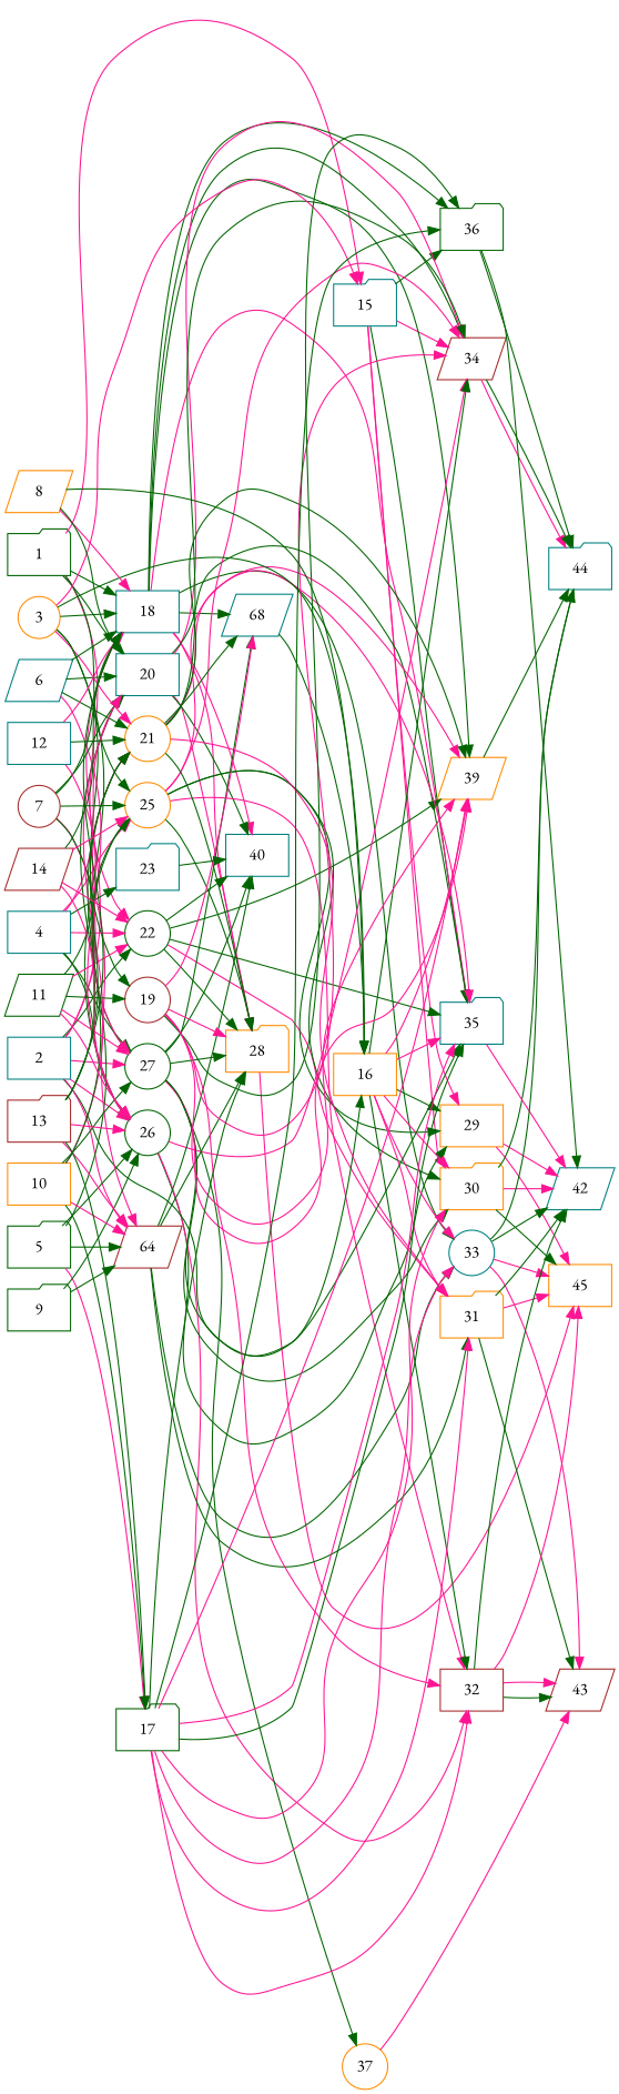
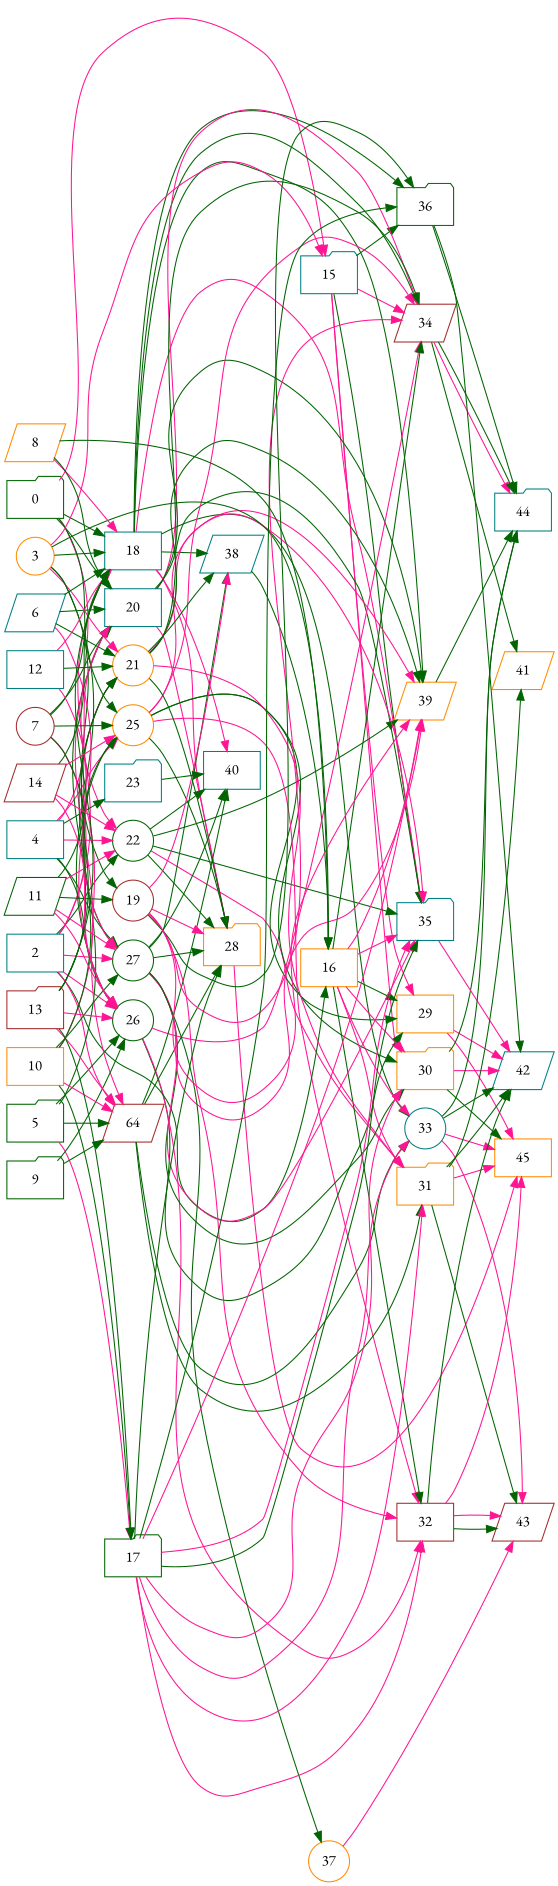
  digraph {
    fontname="EB Garamond"
    rankdir=LR
    node [alpha=0.02 color=teal fontname="EB Garamond" shape=folder]
    edge [color=darkgreen fontname="EB Garamond"]
-   1 [alpha=0.04 color=darkgreen expect_size=25285632]
+   1 [alpha=0.04 color=darkgreen expect_size=25285632 label=0]
    15 [alpha=0.06 expect_size=46490624]
    18 [alpha=0.19 expect_size=48634880 shape=box]
    20 [alpha=0.12 expect_size=22801408 shape=box]
    22 [alpha=0.03 color=darkgreen expect_size=33700864 shape=circle]
    25 [alpha=0.09 color=darkorange expect_size=52263936 shape=circle]
    29 [alpha=0.19 color=darkorange expect_size=35652608 shape=box]
    30 [alpha=0.18 color=darkorange expect_size=14082048]
    34 [alpha=0.14 color=brown expect_size=11130880 shape=parallelogram]
    35 [expect_size=40183808]
    36 [alpha=0.09 color=darkgreen expect_size=14486528]
    33 [alpha=0.04 expect_size=8944640 shape=circle]
-   38 [expect_size=46777344 shape=parallelogram label=68]
+   38 [expect_size=46777344 shape=parallelogram]
    39 [alpha=0.19 color=darkorange expect_size=50107392 shape=parallelogram]
    28 [alpha=0.01 color=darkorange expect_size=38392832]
    40 [alpha=0.04 expect_size=47026176 shape=box]
    31 [alpha=0.18 color=darkorange expect_size=43119616]
    32 [alpha=0.01 color=brown expect_size=48435200 shape=box]
    26 [color=darkgreen expect_size=20378624 shape=circle]
    45 [alpha=0.08 color=darkorange expect_size=36453376 shape=box]
    42 [alpha=0.03 expect_size=38811648 shape=parallelogram]
    44 [alpha=0.15 expect_size=50049024]
+   41 [alpha=0.18 color=darkorange expect_size=43478016 shape=parallelogram]
    43 [color=brown expect_size=41318400 shape=parallelogram]
    16 [alpha=0.09 color=darkorange expect_size=48727040 shape=box]
    2 [alpha=0.16 expect_size=31342592 shape=box]
    21 [color=darkorange expect_size=24586240 shape=circle]
    n28 [alpha=0.12 color=brown expect_size=36715520 label=64 shape=parallelogram]
    27 [alpha=0.11 color=darkgreen expect_size=41397248 shape=circle]
    37 [alpha=0.16 color=darkorange expect_size=19985408 shape=circle]
    3 [alpha=0.08 color=darkorange expect_size=44540928 shape=circle]
    19 [alpha=0.11 color=brown expect_size=33176576 shape=circle]
    4 [alpha=0.10 expect_size=37617664 shape=box]
    23 [alpha=0.01 expect_size=38623232]
    5 [alpha=0.01 color=darkgreen expect_size=17996800]
    17 [alpha=0.19 color=darkgreen expect_size=7300096]
    6 [expect_size=44002304 shape=parallelogram]
    7 [alpha=0.18 color=brown expect_size=42526720 shape=circle]
    8 [alpha=0.13 color=darkorange expect_size=7673856 shape=parallelogram]
    9 [alpha=0.16 color=darkgreen expect_size=22291456]
    10 [alpha=0.01 color=darkorange expect_size=11188224 shape=box]
    11 [alpha=0.04 color=darkgreen expect_size=51775488 shape=parallelogram]
    12 [expect_size=13536256 shape=box]
    13 [alpha=0.19 color=brown expect_size=51476480]
    14 [alpha=0.07 color=brown expect_size=23880704 shape=parallelogram]
    1 -> 15 [color=deeppink]
    1 -> 18
    1 -> 20
    1 -> 22 [color=deeppink]
    1 -> 25
    15 -> 29 [color=deeppink]
    15 -> 30 [color=deeppink]
    15 -> 34 [color=deeppink]
    15 -> 35
    15 -> 36
    18 -> 34
    18 -> 35 [color=deeppink]
    18 -> 36
    18 -> 33
    18 -> 38
    18 -> 39
    18 -> 28 [color=deeppink]
    18 -> 40 [color=deeppink]
    20 -> 34 [color=deeppink]
    20 -> 35
-   20 -> 40
+   20 -> 39
    20 -> 28 [color=deeppink]
    22 -> 35
    22 -> 39
    22 -> 28
    22 -> 40
    22 -> 31 [color=deeppink]
    25 -> 29
    25 -> 30
    25 -> 34 [color=deeppink]
    25 -> 39 [color=deeppink]
    25 -> 28
    25 -> 32 [color=deeppink]
    29 -> 45 [color=deeppink]
    29 -> 42 [color=deeppink]
    30 -> 45
    30 -> 42 [color=deeppink]
    30 -> 44
    34 -> 44 [color=deeppink]
    34 -> 44
+   34 -> 41
    35 -> 42 [color=deeppink]
    36 -> 42
    36 -> 44
    33 -> 45 [color=deeppink]
    33 -> 42
    33 -> 44
    33 -> 43 [color=deeppink]
    38 -> 16
    39 -> 44
    28 -> 45 [color=deeppink]
    31 -> 45 [color=deeppink]
    31 -> 42
+   31 -> 41
    31 -> 43
    32 -> 45 [color=deeppink]
    32 -> 42
    32 -> 43
    32 -> 43 [color=deeppink]
    26 -> 29
    26 -> 34 [color=deeppink]
    26 -> 32 [color=deeppink]
    16 -> 29
    16 -> 30 [color=deeppink]
    16 -> 34
    16 -> 35 [color=deeppink]
    16 -> 33 [color=deeppink]
    16 -> 39 [color=deeppink]
    16 -> 31 [color=deeppink]
    16 -> 32
    2 -> 18 [color=deeppink]
    2 -> 22
    2 -> 26 [color=deeppink]
    2 -> 16
    2 -> 21 [color=deeppink]
    2 -> n28 [color=deeppink]
    2 -> 27 [color=deeppink]
    21 -> 34
    21 -> 35 [color=deeppink]
    21 -> 38
    21 -> 39
    21 -> 28
    21 -> 31 [color=deeppink]
    n28 -> 33
    n28 -> 28
    n28 -> 40
    n28 -> 31
    27 -> 30
-   27 -> 35
+   27 -> 35 [color=deeppink]
    27 -> 38
    27 -> 39 [color=deeppink]
    27 -> 28
    27 -> 40
    27 -> 37
    37 -> 43 [color=deeppink]
    3 -> 15 [color=deeppink]
    3 -> 18
    3 -> 26
    3 -> 16
    3 -> 21 [color=deeppink]
    3 -> 19
    19 -> 34 [color=deeppink]
    19 -> 36
    19 -> 38 [color=deeppink]
    19 -> 39 [color=deeppink]
    19 -> 28 [color=deeppink]
    19 -> 32 [color=deeppink]
    4 -> 20 [color=deeppink]
    4 -> 22 [color=deeppink]
    4 -> 25 [color=deeppink]
    4 -> 26
    4 -> 27
    4 -> 23
    23 -> 40
    5 -> 20
    5 -> 26
    5 -> n28
    5 -> 17 [color=deeppink]
    17 -> 30 [color=deeppink]
    17 -> 35
    17 -> 35 [color=deeppink]
    17 -> 36
    17 -> 33 [color=deeppink]
    17 -> 39 [color=deeppink]
    17 -> 28
    17 -> 31 [color=deeppink]
    17 -> 32 [color=deeppink]
    6 -> 18
    6 -> 20
    6 -> 26 [color=deeppink]
    6 -> 21
    7 -> 18
    7 -> 20
    7 -> 25
    7 -> n28 [color=deeppink]
    7 -> 27
    8 -> 18 [color=deeppink]
    8 -> 20
    8 -> 16
    9 -> 26
    9 -> n28
    10 -> 20 [color=deeppink]
    10 -> 21
    10 -> n28 [color=deeppink]
    10 -> 27
    10 -> 17
    11 -> 22 [color=deeppink]
    11 -> 25
    11 -> 26 [color=deeppink]
    11 -> 27 [color=deeppink]
    11 -> 19
    12 -> 18 [color=deeppink]
    12 -> 21
    12 -> 27 [color=deeppink]
    13 -> 18
    13 -> 25
    13 -> 26 [color=deeppink]
    13 -> 21
    13 -> n28 [color=deeppink]
    13 -> 17
    14 -> 18
    14 -> 22 [color=deeppink]
    14 -> 25 [color=deeppink]
    14 -> 26 [color=deeppink]
  }
